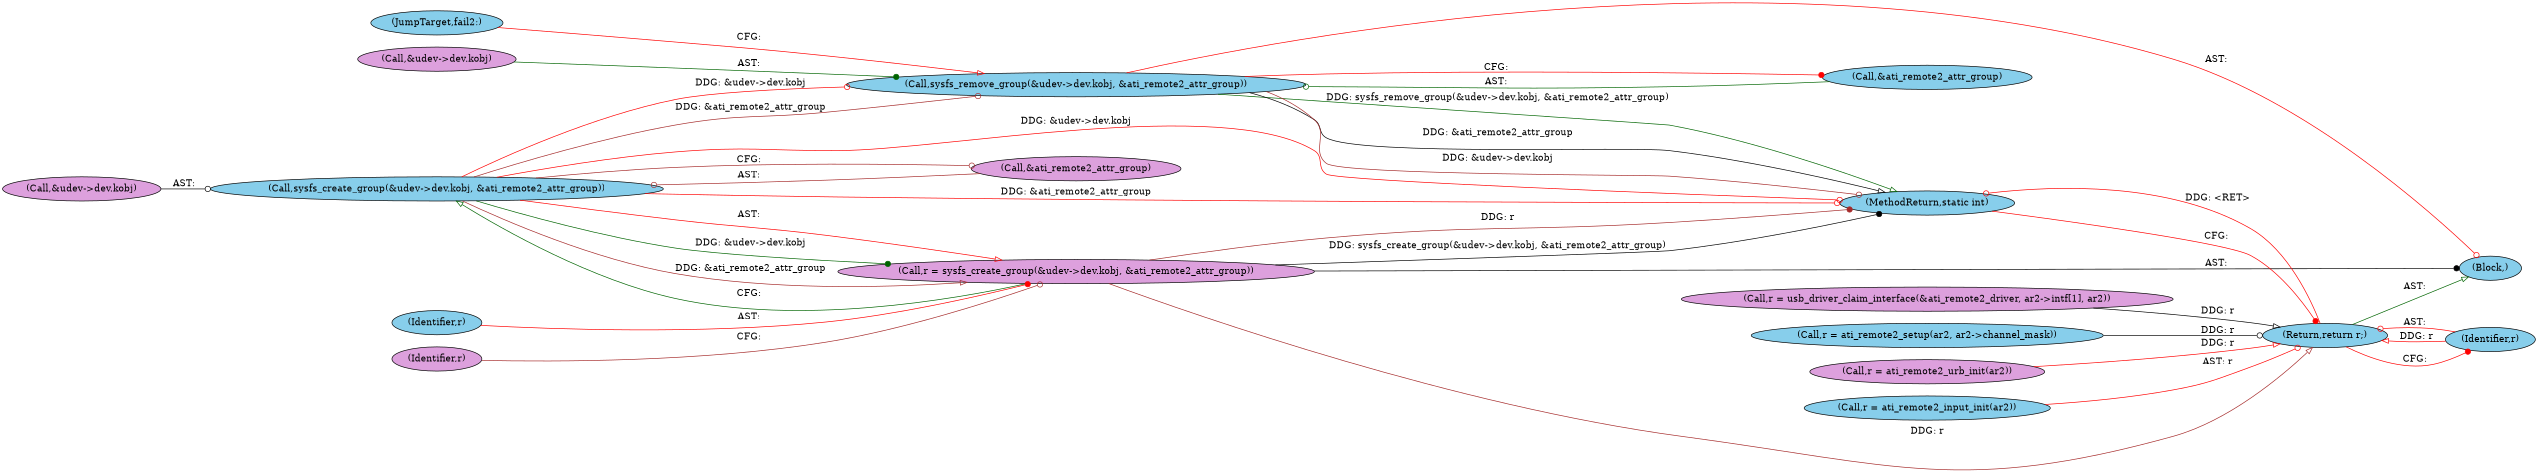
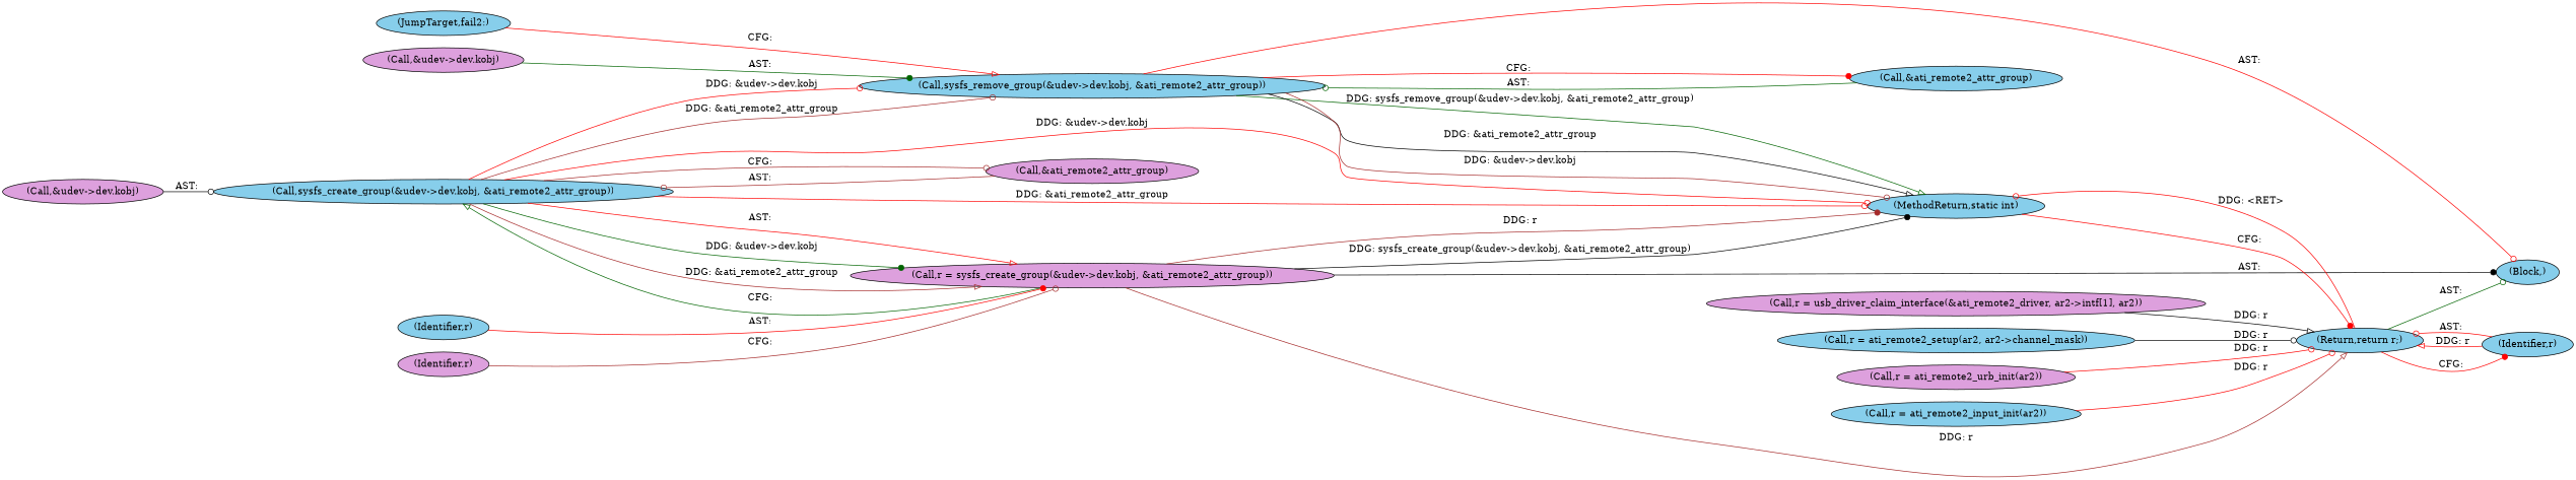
  digraph {
    rankdir=LR
    node [fillcolor=skyblue style=filled]
    edge [arrowhead=odot color=red]
    n1 [label="(Call,sysfs_create_group(&udev->dev.kobj, &ati_remote2_attr_group))"]
    n2 [fillcolor=plum label="(Call,r = sysfs_create_group(&udev->dev.kobj, &ati_remote2_attr_group))"]
    n3 [label="(Call,sysfs_remove_group(&udev->dev.kobj, &ati_remote2_attr_group))"]
    n4 [fillcolor=plum label="(Call,&ati_remote2_attr_group)"]
    n5 [label="(MethodReturn,static int)"]
    n6 [label="(Return,return r;)"]
    n7 [label="(Block,)"]
    n8 [label="(Call,&ati_remote2_attr_group)"]
    n9 [label="(Identifier,r)"]
    n10 [label="(Identifier,r)"]
    n11 [fillcolor=plum label="(Call,r = ati_remote2_urb_init(ar2))"]
    n12 [label="(JumpTarget,fail2:)"]
    n13 [fillcolor=plum label="(Identifier,r)"]
    n14 [label="(Call,r = ati_remote2_input_init(ar2))"]
    n15 [fillcolor=plum label="(Call,r = usb_driver_claim_interface(&ati_remote2_driver, ar2->intf[1], ar2))"]
    n16 [fillcolor=plum label="(Call,&udev->dev.kobj)"]
    n17 [fillcolor=plum label="(Call,&udev->dev.kobj)"]
    n18 [label="(Call,r = ati_remote2_setup(ar2, ar2->channel_mask))"]
    n1 -> n2 [arrowhead=onormal label="AST: "]
    n1 -> n2 [arrowhead=dot color=darkgreen label="DDG: &udev->dev.kobj"]
    n1 -> n2 [arrowhead=onormal color=brown label="DDG: &ati_remote2_attr_group"]
    n1 -> n3 [label="DDG: &udev->dev.kobj"]
    n1 -> n3 [color=brown label="DDG: &ati_remote2_attr_group"]
    n1 -> n4 [color=brown label="CFG: "]
    n1 -> n5 [label="DDG: &udev->dev.kobj"]
    n1 -> n5 [label="DDG: &ati_remote2_attr_group"]
    n2 -> n1 [arrowhead=onormal color=darkgreen label="CFG: "]
    n2 -> n5 [arrowhead=dot color=brown label="DDG: r"]
    n2 -> n5 [arrowhead=dot color=black label="DDG: sysfs_create_group(&udev->dev.kobj, &ati_remote2_attr_group)"]
    n2 -> n6 [arrowhead=onormal color=brown label="DDG: r"]
    n2 -> n7 [arrowhead=dot color=black label="AST: "]
    n3 -> n5 [arrowhead=onormal color=darkgreen label="DDG: sysfs_remove_group(&udev->dev.kobj, &ati_remote2_attr_group)"]
    n3 -> n5 [arrowhead=onormal color=black label="DDG: &ati_remote2_attr_group"]
    n3 -> n5 [color=brown label="DDG: &udev->dev.kobj"]
    n3 -> n7 [label="AST: "]
    n3 -> n8 [arrowhead=dot label="CFG: "]
    n4 -> n1 [color=brown label="AST: "]
    n5 -> n6 [arrowhead=dot label="CFG: "]
    n6 -> n5 [label="DDG: <RET>"]
-   n6 -> n7 [arrowhead=onormal color=darkgreen label="AST: "]
+   n6 -> n7 [color=darkgreen label="AST: "]
    n6 -> n9 [arrowhead=dot label="CFG: "]
    n8 -> n3 [color=darkgreen label="AST: "]
    n9 -> n6 [label="AST: "]
    n9 -> n6 [arrowhead=onormal label="DDG: r"]
    n10 -> n2 [arrowhead=dot label="AST: "]
-   n11 -> n6 [arrowhead=onormal label="DDG: r"]
+   n11 -> n6 [label="DDG: r"]
    n12 -> n3 [arrowhead=onormal label="CFG: "]
    n13 -> n2 [color=brown label="CFG: "]
-   n14 -> n6 [label="AST: r"]
+   n14 -> n6 [label="DDG: r"]
    n15 -> n6 [arrowhead=onormal color=black label="DDG: r"]
    n16 -> n1 [color=black label="AST: "]
    n17 -> n3 [arrowhead=dot color=darkgreen label="AST: "]
    n18 -> n6 [color=black label="DDG: r"]
  }
